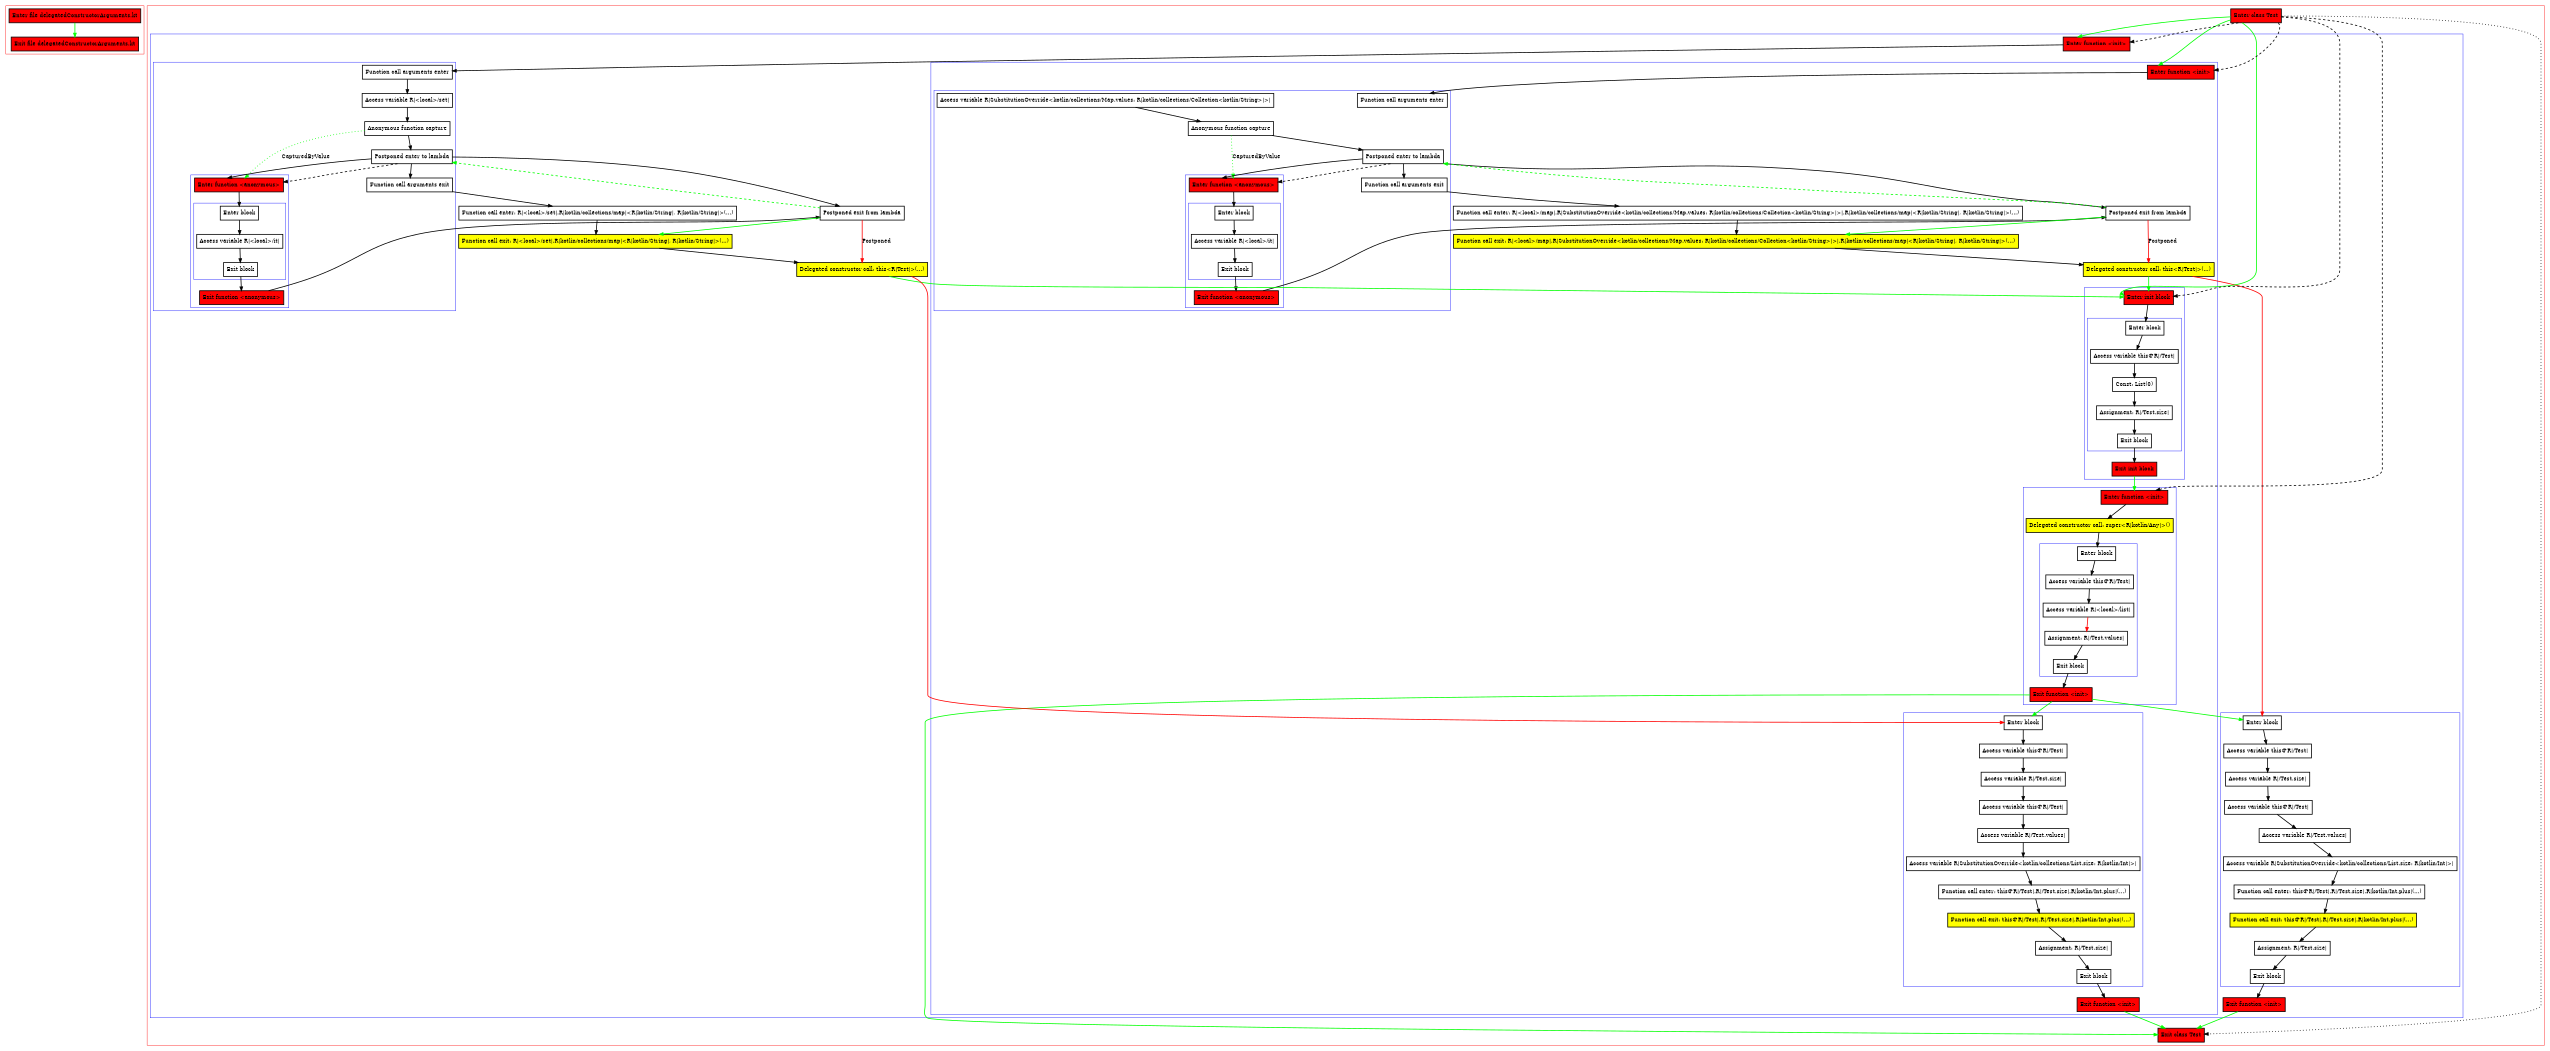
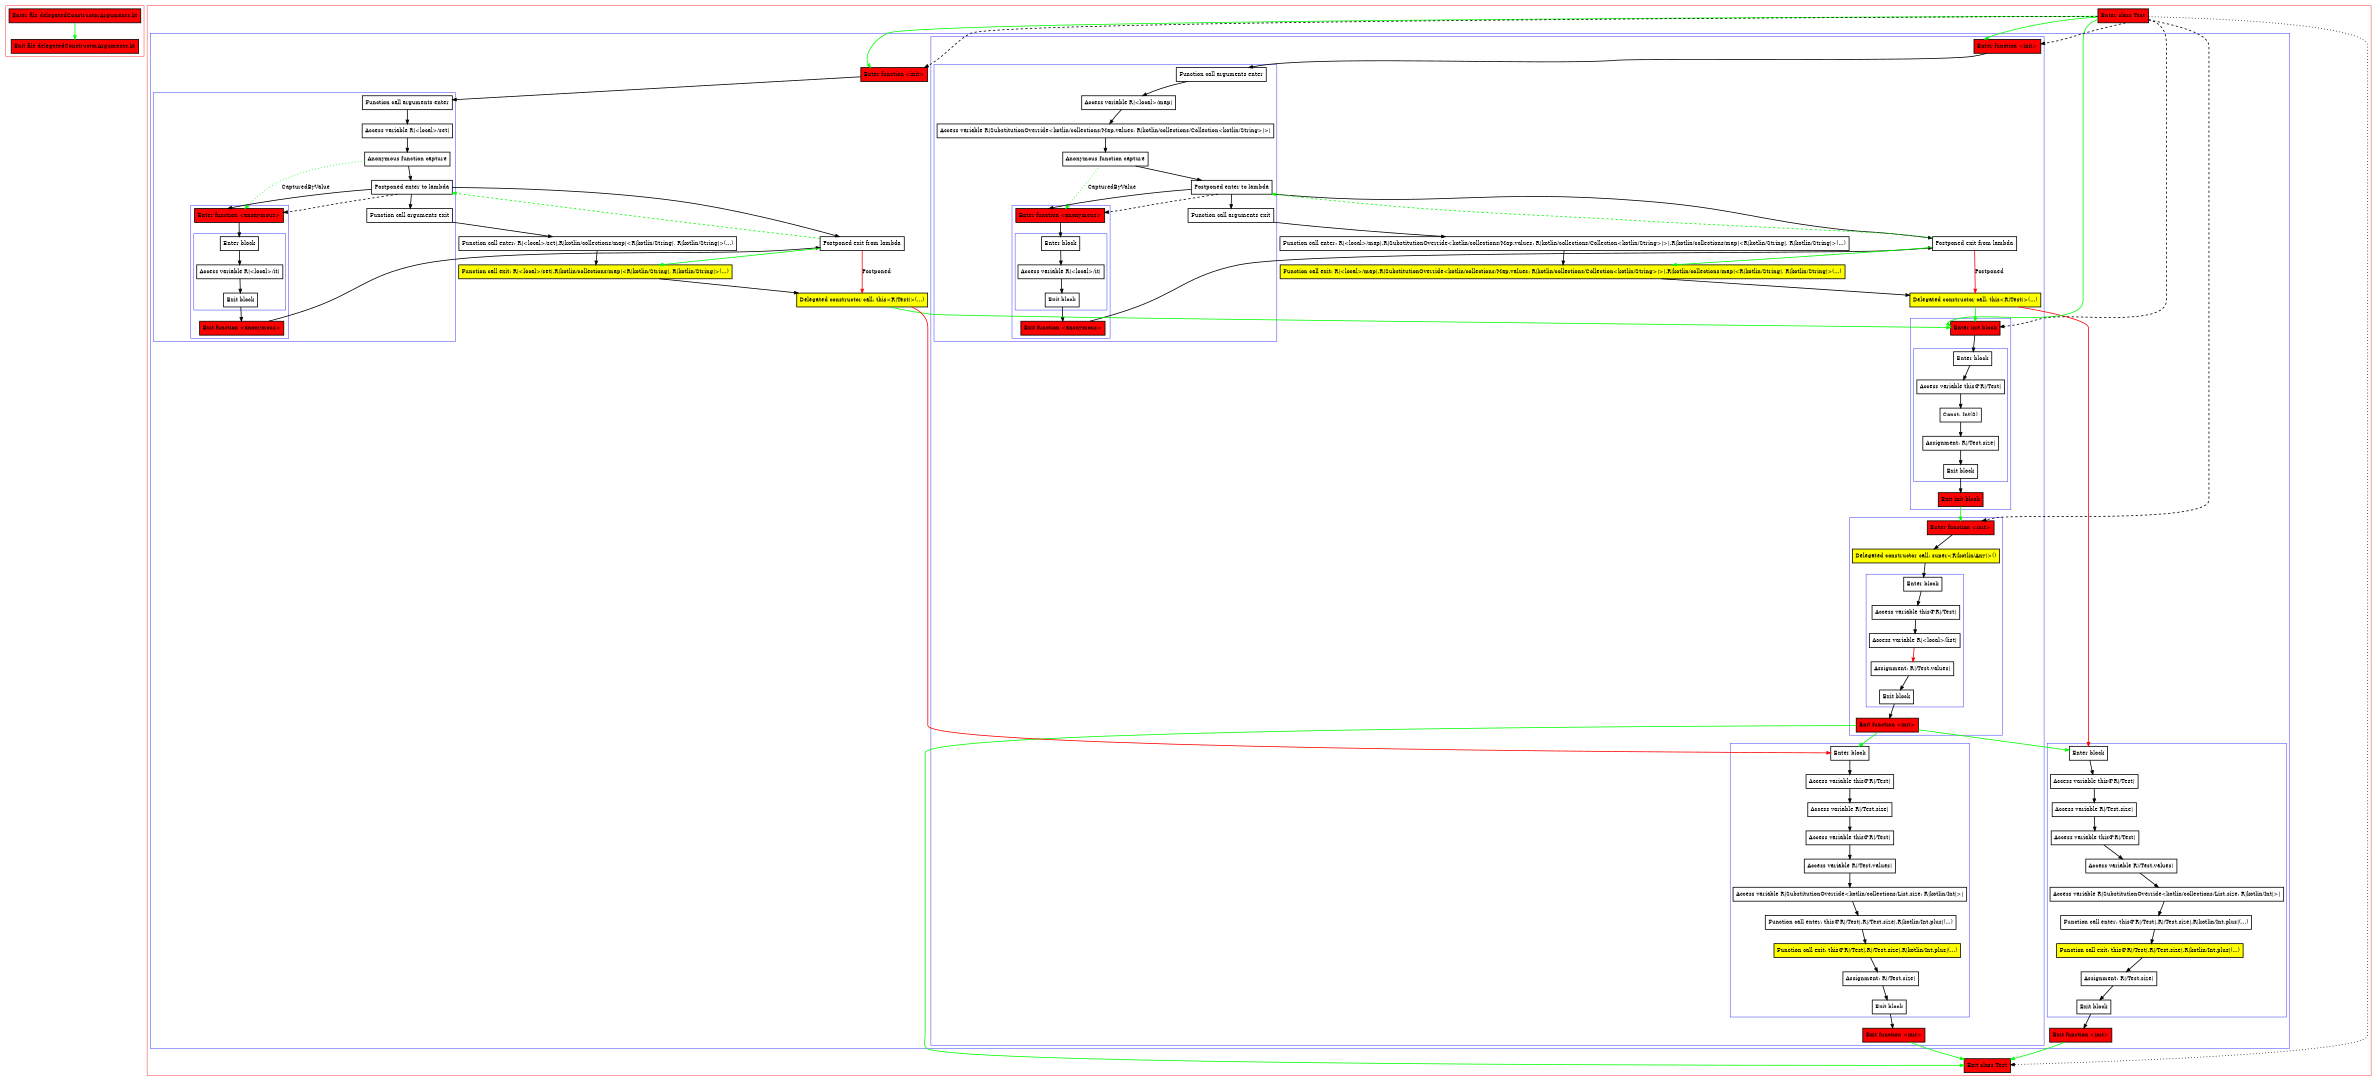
  digraph {
    nodesep=3
    node [penwidth=2 shape=box]
    edge [penwidth=2]
    n1 [fillcolor=red label="Enter file delegatedConstructorArguments.kt" style=filled]
    n2 [fillcolor=red label="Exit file delegatedConstructorArguments.kt" style=filled]
    n3 [label="Enter block"]
    n4 [label="Access variable R|<local>/it|"]
    n5 [label="Exit block"]
    n6 [fillcolor=red label="Enter function <anonymous>" style=filled]
    n7 [fillcolor=red label="Exit function <anonymous>" style=filled]
    n8 [label="Function call arguments enter"]
    n9 [label="Access variable R|<local>/set|"]
    n10 [label="Anonymous function capture"]
    n11 [label="Postponed enter to lambda"]
    n12 [label="Function call arguments exit"]
    n13 [label="Enter block"]
    n14 [label="Access variable R|<local>/it|"]
    n15 [label="Exit block"]
    n16 [fillcolor=red label="Enter function <anonymous>" style=filled]
    n17 [fillcolor=red label="Exit function <anonymous>" style=filled]
    n18 [label="Function call arguments enter"]
+   n19 [label="Access variable R|<local>/map|"]
    n20 [label="Access variable R|SubstitutionOverride<kotlin/collections/Map.values: R|kotlin/collections/Collection<kotlin/String>|>|"]
    n21 [label="Anonymous function capture"]
    n22 [label="Postponed enter to lambda"]
    n23 [label="Function call arguments exit"]
    n24 [label="Enter block"]
    n25 [label="Access variable this@R|/Test|"]
-   n26 [label="Const: List(0)"]
+   n26 [label="Const: Int(0)"]
    n27 [label="Assignment: R|/Test.size|"]
    n28 [label="Exit block"]
    n29 [fillcolor=red label="Enter init block" style=filled]
    n30 [fillcolor=red label="Exit init block" style=filled]
    n31 [label="Enter block"]
    n32 [label="Access variable this@R|/Test|"]
    n33 [label="Access variable R|<local>/list|"]
    n34 [label="Assignment: R|/Test.values|"]
    n35 [label="Exit block"]
    n36 [fillcolor=red label="Enter function <init>" style=filled]
    n37 [fillcolor=yellow label="Delegated constructor call: super<R|kotlin/Any|>()" style=filled]
    n38 [fillcolor=red label="Exit function <init>" style=filled]
    n39 [label="Enter block"]
    n40 [label="Access variable this@R|/Test|"]
    n41 [label="Access variable R|/Test.size|"]
    n42 [label="Access variable this@R|/Test|"]
    n43 [label="Access variable R|/Test.values|"]
    n44 [label="Access variable R|SubstitutionOverride<kotlin/collections/List.size: R|kotlin/Int|>|"]
    n45 [label="Function call enter: this@R|/Test|.R|/Test.size|.R|kotlin/Int.plus|(...)"]
    n46 [fillcolor=yellow label="Function call exit: this@R|/Test|.R|/Test.size|.R|kotlin/Int.plus|(...)" style=filled]
    n47 [label="Assignment: R|/Test.size|"]
    n48 [label="Exit block"]
    n49 [fillcolor=red label="Enter function <init>" style=filled]
    n50 [label="Function call enter: R|<local>/map|.R|SubstitutionOverride<kotlin/collections/Map.values: R|kotlin/collections/Collection<kotlin/String>|>|.R|kotlin/collections/map|<R|kotlin/String|, R|kotlin/String|>(...)"]
    n51 [label="Postponed exit from lambda"]
    n52 [fillcolor=yellow label="Function call exit: R|<local>/map|.R|SubstitutionOverride<kotlin/collections/Map.values: R|kotlin/collections/Collection<kotlin/String>|>|.R|kotlin/collections/map|<R|kotlin/String|, R|kotlin/String|>(...)" style=filled]
    n53 [fillcolor=yellow label="Delegated constructor call: this<R|Test|>(...)" style=filled]
    n54 [fillcolor=red label="Exit function <init>" style=filled]
    n55 [label="Enter block"]
    n56 [label="Access variable this@R|/Test|"]
    n57 [label="Access variable R|/Test.size|"]
    n58 [label="Access variable this@R|/Test|"]
    n59 [label="Access variable R|/Test.values|"]
    n60 [label="Access variable R|SubstitutionOverride<kotlin/collections/List.size: R|kotlin/Int|>|"]
    n61 [label="Function call enter: this@R|/Test|.R|/Test.size|.R|kotlin/Int.plus|(...)"]
    n62 [fillcolor=yellow label="Function call exit: this@R|/Test|.R|/Test.size|.R|kotlin/Int.plus|(...)" style=filled]
    n63 [label="Assignment: R|/Test.size|"]
    n64 [label="Exit block"]
    n65 [fillcolor=red label="Enter function <init>" style=filled]
    n66 [label="Function call enter: R|<local>/set|.R|kotlin/collections/map|<R|kotlin/String|, R|kotlin/String|>(...)"]
    n67 [label="Postponed exit from lambda"]
    n68 [fillcolor=yellow label="Function call exit: R|<local>/set|.R|kotlin/collections/map|<R|kotlin/String|, R|kotlin/String|>(...)" style=filled]
    n69 [fillcolor=yellow label="Delegated constructor call: this<R|Test|>(...)" style=filled]
    n70 [fillcolor=red label="Exit function <init>" style=filled]
    n71 [fillcolor=red label="Enter class Test" style=filled]
    n72 [fillcolor=red label="Exit class Test" style=filled]
    subgraph cluster_1 {
      color=red
      n1
      n2
    }
    subgraph cluster_2 {
      color=red
      n71
      n72
      subgraph cluster_3 {
        color=blue
        n65
        n66
        n67
        n68
        n69
        n70
        subgraph cluster_4 {
          color=blue
          n8
          n9
          n10
          n11
          n12
          subgraph cluster_5 {
            color=blue
            n6
            n7
            subgraph cluster_6 {
              color=blue
              n3
              n4
              n5
            }
          }
        }
        subgraph cluster_7 {
          color=blue
          n49
          n50
          n51
          n52
          n53
          n54
          subgraph cluster_8 {
            color=blue
            n18
+           n19
            n20
            n21
            n22
            n23
            subgraph cluster_9 {
              color=blue
              n16
              n17
              subgraph cluster_10 {
                color=blue
                n13
                n14
                n15
              }
            }
          }
          subgraph cluster_11 {
            color=blue
            n29
            n30
            subgraph cluster_12 {
              color=blue
              n24
              n25
              n26
              n27
              n28
            }
          }
          subgraph cluster_13 {
            color=blue
            n36
            n37
            n38
            subgraph cluster_14 {
              color=blue
              n31
              n32
              n33
              n34
              n35
            }
          }
          subgraph cluster_15 {
            color=blue
            n39
            n40
            n41
            n42
            n43
            n44
            n45
            n46
            n47
            n48
          }
        }
        subgraph cluster_16 {
          color=blue
          n55
          n56
          n57
          n58
          n59
          n60
          n61
          n62
          n63
          n64
        }
      }
    }
    n1 -> n2 [color=green]
    n3 -> n4
    n4 -> n5
    n5 -> n7
    n6 -> n3
    n7 -> n67
    n8 -> n9
    n9 -> n10
    n10 -> n6 [color=green label=CapturedByValue style=dotted]
    n10 -> n11
    n11 -> n6
    n11 -> n6 [style=dashed]
    n11 -> n12
    n11 -> n67
    n12 -> n66
    n13 -> n14
    n14 -> n15
    n15 -> n17
    n16 -> n13
    n17 -> n51
+   n18 -> n19
+   n19 -> n20
    n20 -> n21
    n21 -> n16 [color=green label=CapturedByValue style=dotted]
    n21 -> n22
    n22 -> n16
    n22 -> n16 [style=dashed]
    n22 -> n23
    n22 -> n51
    n23 -> n50
    n24 -> n25
    n25 -> n26
    n26 -> n27
    n27 -> n28
    n28 -> n30
    n29 -> n24
    n30 -> n36 [color=green]
    n31 -> n32
    n32 -> n33
    n33 -> n34 [color=red]
    n34 -> n35
    n35 -> n38
    n36 -> n37
    n37 -> n31
    n38 -> n39 [color=green]
    n38 -> n55 [color=green]
    n38 -> n72 [color=green]
    n39 -> n40
    n40 -> n41
    n41 -> n42
    n42 -> n43
    n43 -> n44
    n44 -> n45
    n45 -> n46
    n46 -> n47
    n47 -> n48
    n48 -> n54
    n49 -> n18
    n50 -> n52
    n51 -> n22 [color=green style=dashed]
    n51 -> n52 [color=green]
    n51 -> n53 [color=red label=Postponed]
    n52 -> n53
    n53 -> n29 [color=green]
    n53 -> n55 [color=red]
    n54 -> n72 [color=green]
    n55 -> n56
    n56 -> n57
    n57 -> n58
    n58 -> n59
    n59 -> n60
    n60 -> n61
    n61 -> n62
    n62 -> n63
    n63 -> n64
    n64 -> n70
    n65 -> n8
    n66 -> n68
    n67 -> n11 [color=green style=dashed]
    n67 -> n68 [color=green]
    n67 -> n69 [color=red label=Postponed]
    n68 -> n69
    n69 -> n29 [color=green]
    n69 -> n39 [color=red]
    n70 -> n72 [color=green]
    n71 -> n29 [color=green]
    n71 -> n29 [style=dashed]
    n71 -> n36 [style=dashed]
    n71 -> n49 [color=green]
    n71 -> n49 [style=dashed]
    n71 -> n65 [color=green]
    n71 -> n65 [style=dashed]
    n71 -> n72 [style=dotted]
  }
